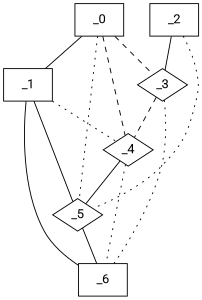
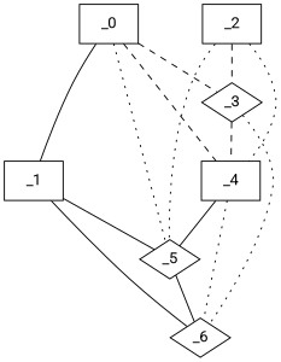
  graph {
    fontname=Roboto
    node [fontname=Roboto shape=box y=16]
    edge [fontname=Roboto style=solid valence=1]
    _0 [x=53 y=63]
    _1 [x=55 y=72]
    _3 [shape=diamond x=75 y=9]
    _5 [shape=diamond x=91]
-   _4 [shape=diamond x=85 y=12]
-   _6 [x=103 y=10]
+   _4 [x=85 y=12]
+   _6 [shape=diamond x=103 y=10]
    _2 [x=73]
    _0 -- _1
    _0 -- _3 [style=dashed]
    _0 -- _5 [style=dotted]
    _0 -- _4 [style=dashed]
    _1 -- _5 [valence=2]
    _1 -- _6
    _3 -- _4 [style=dashed]
    _3 -- _6 [style=dotted]
    _5 -- _6 [valence=2]
    _4 -- _5 [valence=2]
    _4 -- _6 [style=dotted valence=2]
-   _2 -- _3 [valence=2]
+   _2 -- _3 [style=dashed valence=2]
    _2 -- _5 [style=dotted valence=2]
-   _1 -- _4 [style=dotted]
+   _2 -- _4 [style=dotted]
  }
